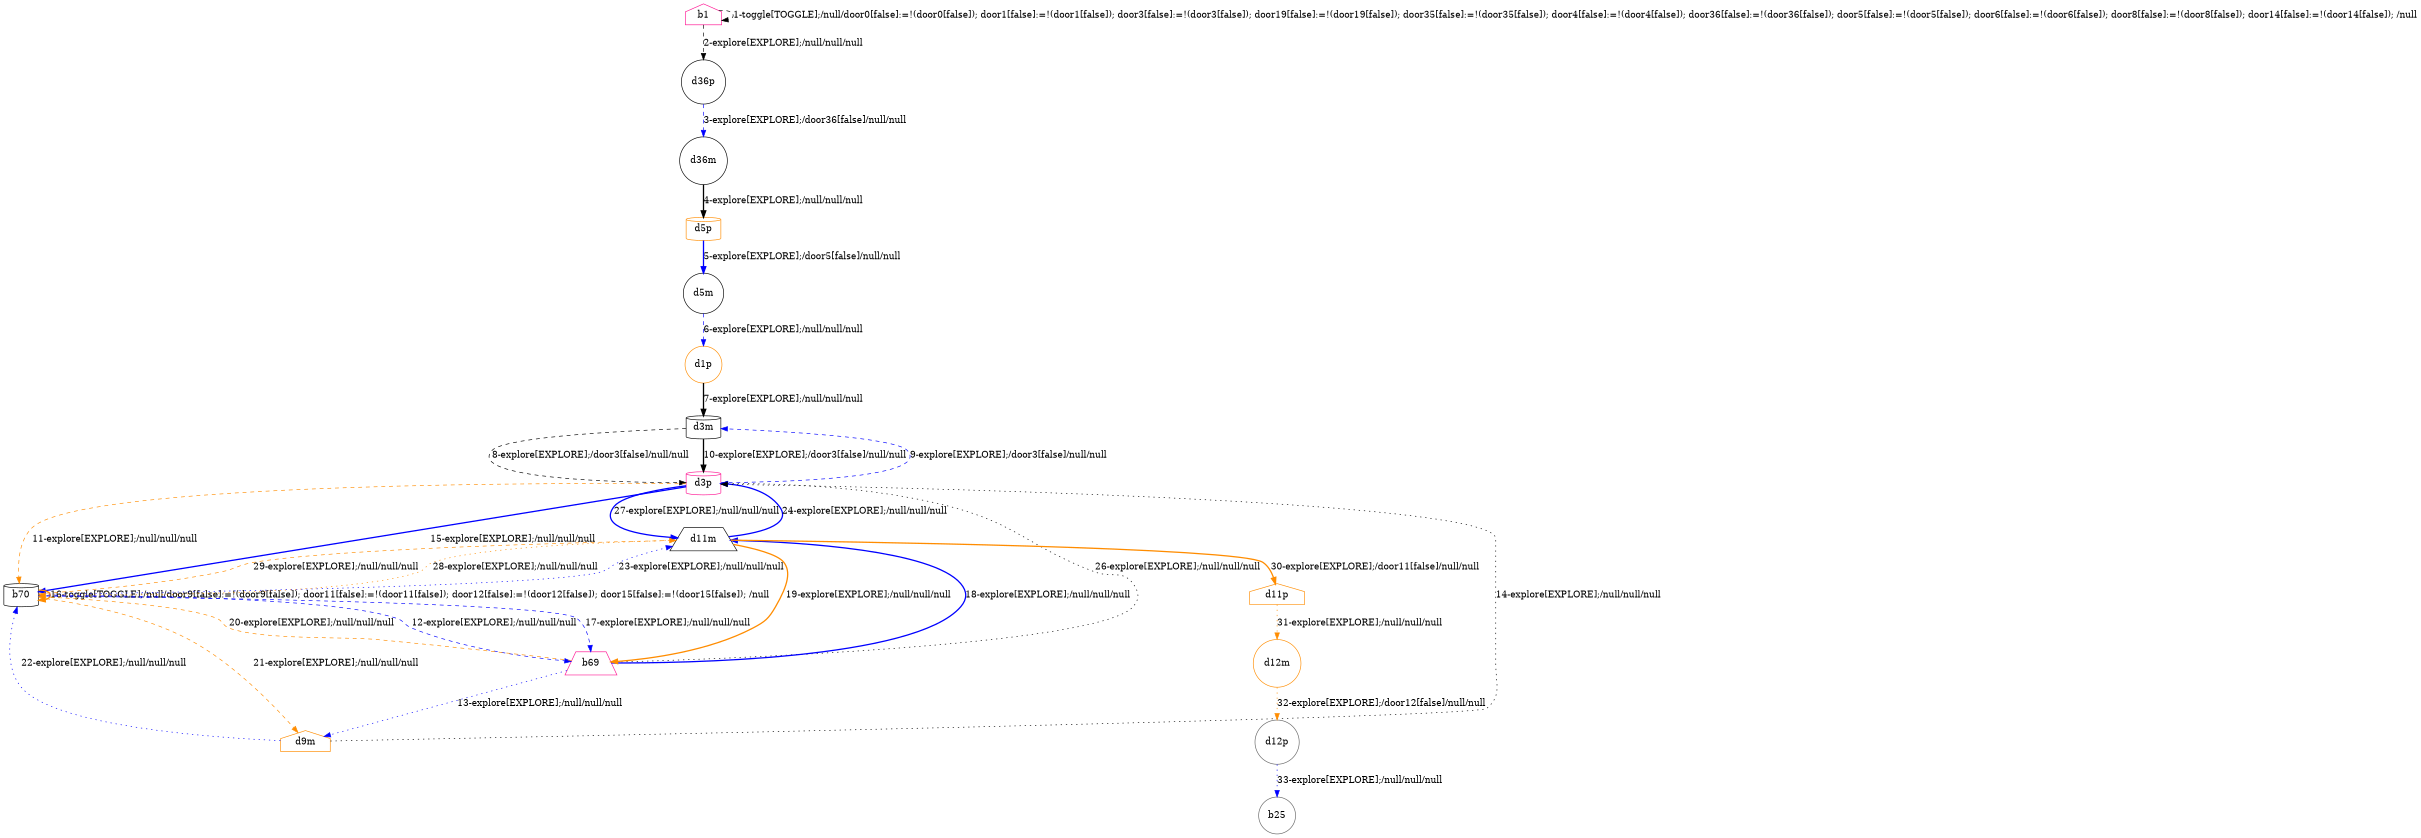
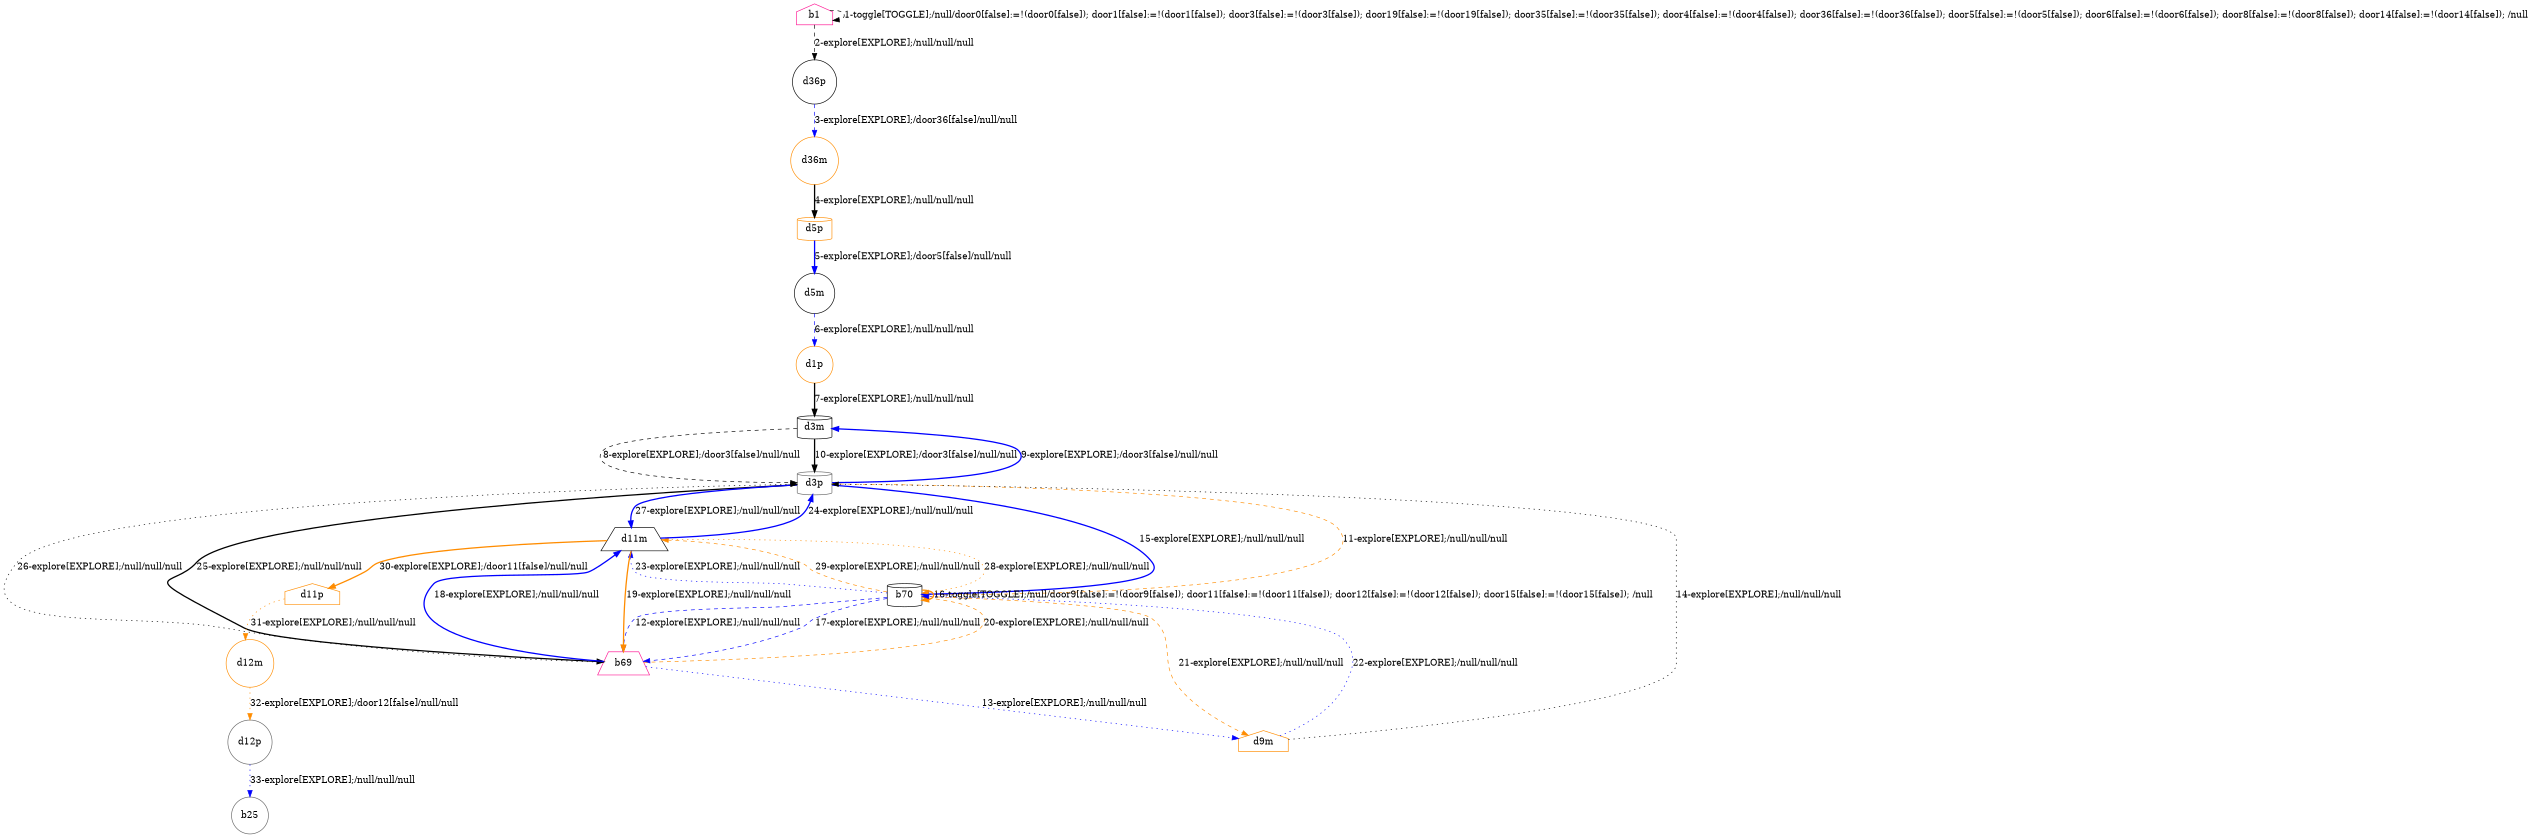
  digraph {
    node [color=darkorange shape=circle]
    edge [color=blue style=dashed]
    b1 [color=deeppink shape=house]
    d36p [color=black]
-   d36m [color=black]
+   d36m
    d5p [shape=cylinder]
    d5m [color=black]
    d1p
    d3m [color=black shape=cylinder]
-   d3p [color=deeppink shape=cylinder]
+   d3p [color=gray40 shape=cylinder]
    b70 [color=black shape=cylinder]
    b69 [color=deeppink shape=trapezium]
    d11m [color=black shape=trapezium]
    d9m [shape=house]
    d11p [shape=house]
    d12m
    d12p [color=gray40]
    b25 [color=gray40]
    b1 -> b1 [color=black label="1-toggle[TOGGLE];/null/door0[false]:=!(door0[false]); door1[false]:=!(door1[false]); door3[false]:=!(door3[false]); door19[false]:=!(door19[false]); door35[false]:=!(door35[false]); door4[false]:=!(door4[false]); door36[false]:=!(door36[false]); door5[false]:=!(door5[false]); door6[false]:=!(door6[false]); door8[false]:=!(door8[false]); door14[false]:=!(door14[false]); /null"]
    b1 -> d36p [color=black label="2-explore[EXPLORE];/null/null/null"]
    d36p -> d36m [label="3-explore[EXPLORE];/door36[false]/null/null"]
    d36m -> d5p [color=black label="4-explore[EXPLORE];/null/null/null" style=bold]
    d5p -> d5m [label="5-explore[EXPLORE];/door5[false]/null/null" style=bold]
    d5m -> d1p [label="6-explore[EXPLORE];/null/null/null"]
    d1p -> d3m [color=black label="7-explore[EXPLORE];/null/null/null" style=bold]
    d3m -> d3p [color=black label="8-explore[EXPLORE];/door3[false]/null/null"]
    d3m -> d3p [color=black label="10-explore[EXPLORE];/door3[false]/null/null" style=bold]
-   d3p -> d3m [label="9-explore[EXPLORE];/door3[false]/null/null"]
+   d3p -> d3m [label="9-explore[EXPLORE];/door3[false]/null/null" style=bold]
    d3p -> b70 [color=darkorange label="11-explore[EXPLORE];/null/null/null"]
    d3p -> b70 [label="15-explore[EXPLORE];/null/null/null" style=bold]
+   d3p -> b69 [color=black label="25-explore[EXPLORE];/null/null/null" style=bold]
    d3p -> d11m [label="27-explore[EXPLORE];/null/null/null" style=bold]
    b70 -> b70 [color=darkorange label="16-toggle[TOGGLE];/null/door9[false]:=!(door9[false]); door11[false]:=!(door11[false]); door12[false]:=!(door12[false]); door15[false]:=!(door15[false]); /null" style=bold]
    b70 -> b69 [label="12-explore[EXPLORE];/null/null/null"]
    b70 -> b69 [label="17-explore[EXPLORE];/null/null/null"]
    b70 -> d11m [label="23-explore[EXPLORE];/null/null/null" style=dotted]
    b70 -> d11m [color=darkorange label="29-explore[EXPLORE];/null/null/null"]
    b70 -> d9m [color=darkorange label="21-explore[EXPLORE];/null/null/null"]
    b69 -> d3p [color=black label="26-explore[EXPLORE];/null/null/null" style=dotted]
    b69 -> b70 [color=darkorange label="20-explore[EXPLORE];/null/null/null"]
    b69 -> d11m [label="18-explore[EXPLORE];/null/null/null" style=bold]
    b69 -> d9m [label="13-explore[EXPLORE];/null/null/null" style=dotted]
    d11m -> d3p [label="24-explore[EXPLORE];/null/null/null" style=bold]
    d11m -> b70 [color=darkorange label="28-explore[EXPLORE];/null/null/null" style=dotted]
    d11m -> b69 [color=darkorange label="19-explore[EXPLORE];/null/null/null" style=bold]
    d11m -> d11p [color=darkorange label="30-explore[EXPLORE];/door11[false]/null/null" style=bold]
    d9m -> d3p [color=black label="14-explore[EXPLORE];/null/null/null" style=dotted]
    d9m -> b70 [label="22-explore[EXPLORE];/null/null/null" style=dotted]
    d11p -> d12m [color=darkorange label="31-explore[EXPLORE];/null/null/null" style=dotted]
    d12m -> d12p [color=darkorange label="32-explore[EXPLORE];/door12[false]/null/null" style=dotted]
    d12p -> b25 [label="33-explore[EXPLORE];/null/null/null" style=dotted]
  }
